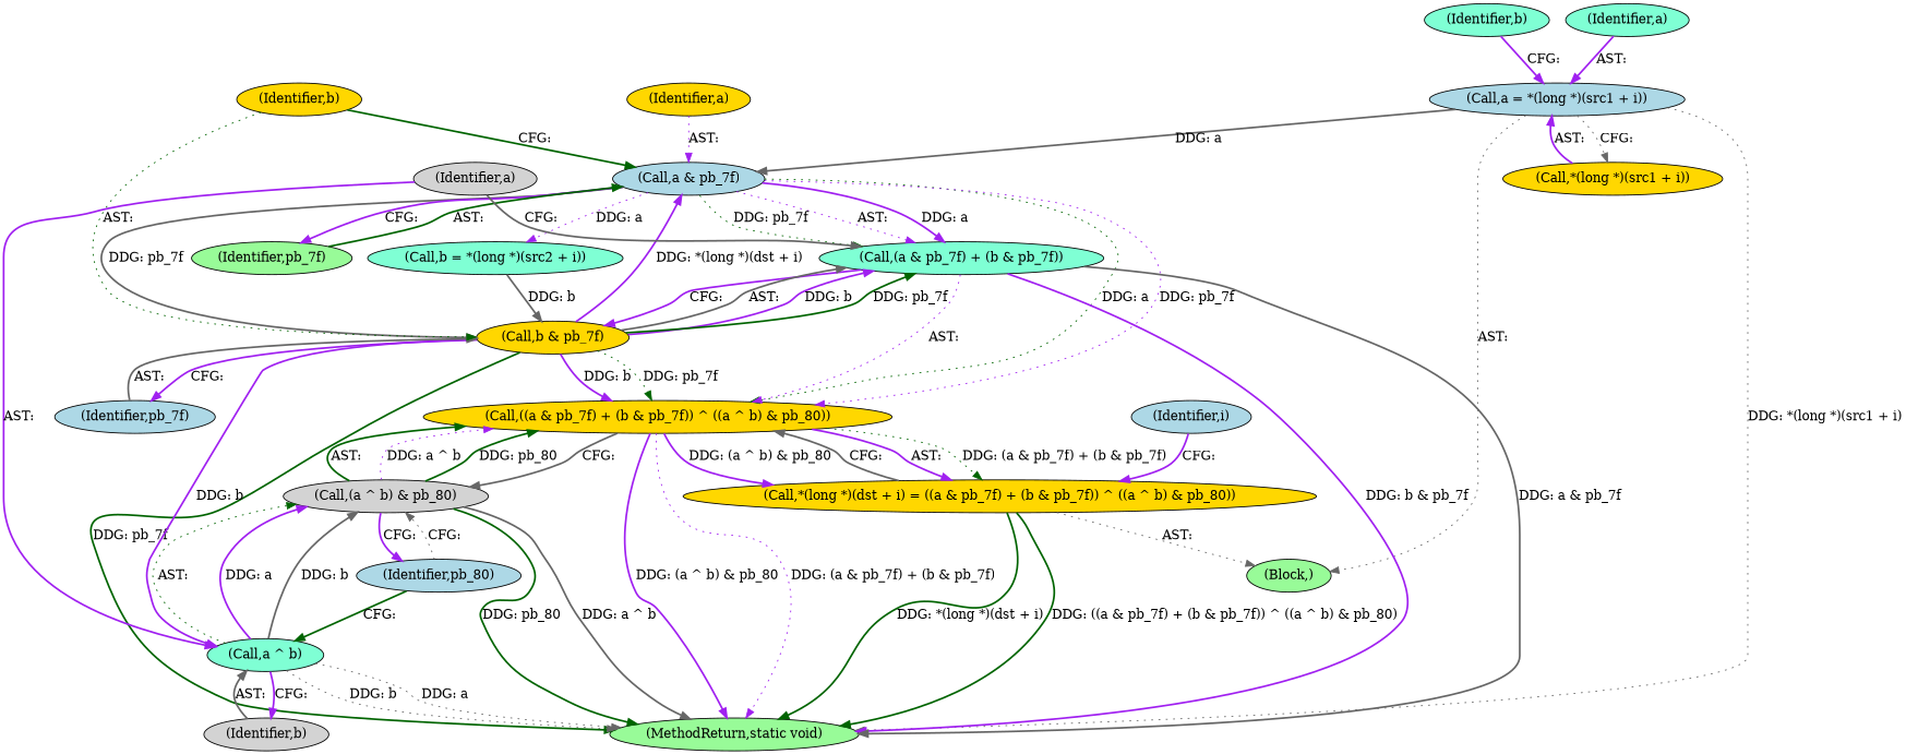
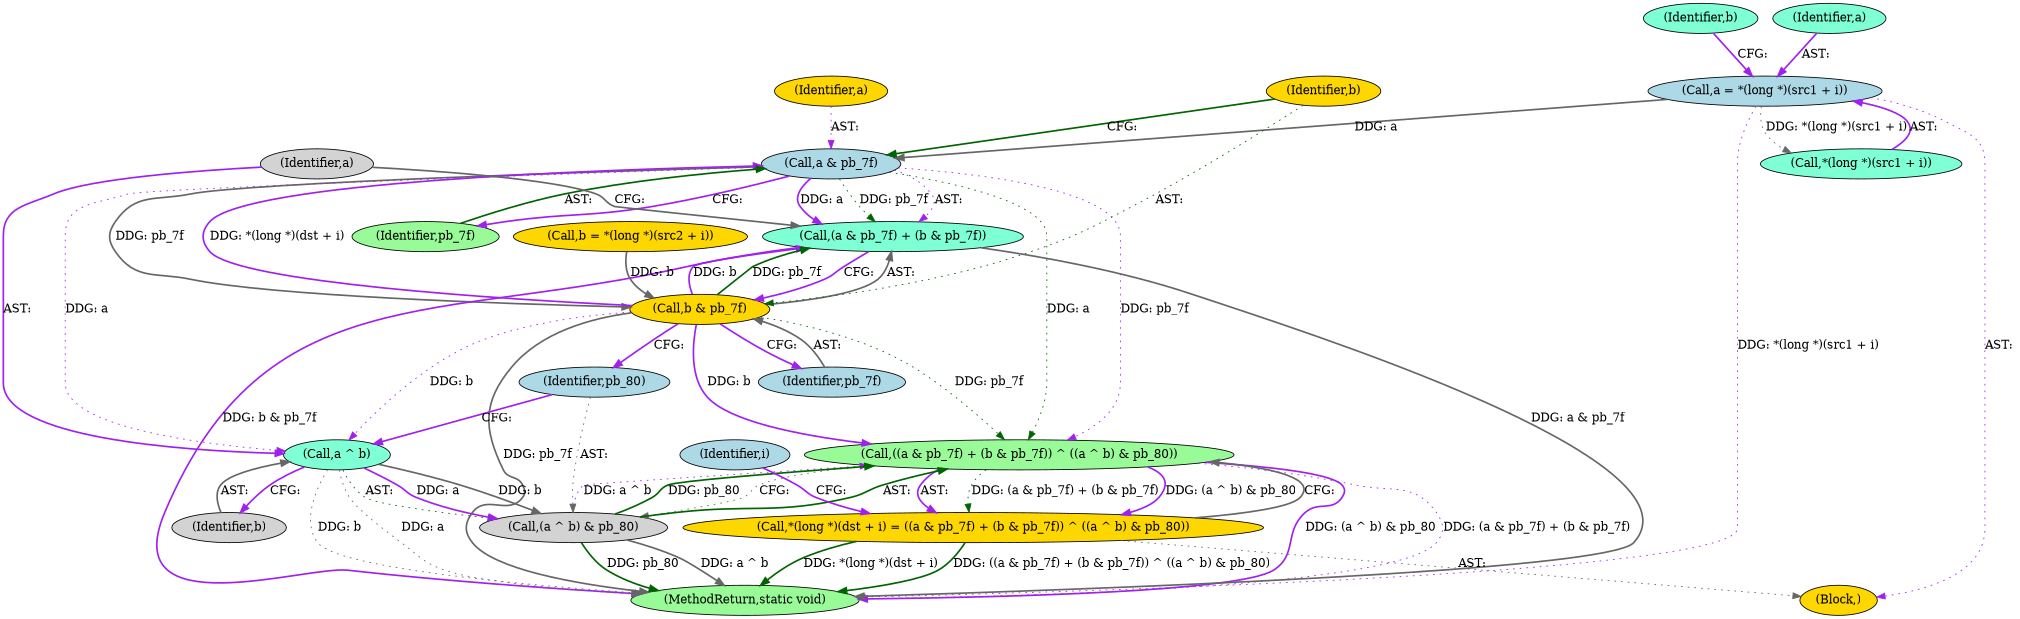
  digraph {
    node [fillcolor=aquamarine style=filled]
    edge [color=purple style=bold]
    n1 [fillcolor=lightblue label="(Call,a = *(long *)(src1 + i))"]
    n2 [fillcolor=lightblue label="(Call,a & pb_7f)"]
    n3 [fillcolor=palegreen label="(MethodReturn,static void)"]
-   n4 [fillcolor=gold label="(Call,*(long *)(src1 + i))"]
-   n5 [fillcolor=palegreen label="(Block,)"]
-   n6 [fillcolor=gold label="(Call,((a & pb_7f) + (b & pb_7f)) ^ ((a ^ b) & pb_80))"]
+   n4 [label="(Call,*(long *)(src1 + i))"]
+   n5 [fillcolor=gold label="(Block,)"]
+   n6 [fillcolor=palegreen label="(Call,((a & pb_7f) + (b & pb_7f)) ^ ((a ^ b) & pb_80))"]
    n7 [label="(Call,(a & pb_7f) + (b & pb_7f))"]
    n8 [fillcolor=gold label="(Call,b & pb_7f)"]
    n9 [label="(Call,a ^ b)"]
    n10 [fillcolor=palegreen label="(Identifier,pb_7f)"]
    n11 [fillcolor=gold label="(Call,*(long *)(dst + i) = ((a & pb_7f) + (b & pb_7f)) ^ ((a ^ b) & pb_80))"]
    n12 [fillcolor=lightgrey label="(Call,(a ^ b) & pb_80)"]
    n13 [fillcolor=lightblue label="(Identifier,pb_7f)"]
    n14 [fillcolor=lightgrey label="(Identifier,b)"]
    n15 [fillcolor=lightblue label="(Identifier,pb_80)"]
    n16 [fillcolor=gold label="(Identifier,a)"]
    n17 [fillcolor=lightblue label="(Identifier,i)"]
    n18 [label="(Identifier,b)"]
    n19 [fillcolor=gold label="(Identifier,b)"]
    n20 [fillcolor=lightgrey label="(Identifier,a)"]
-   n21 [label="(Call,b = *(long *)(src2 + i))"]
+   n21 [fillcolor=gold label="(Call,b = *(long *)(src2 + i))"]
    n22 [label="(Identifier,a)"]
    n1 -> n2 [color=gray40 label="DDG: a"]
-   n1 -> n3 [color=gray40 label="DDG: *(long *)(src1 + i)" style=dotted]
-   n1 -> n4 [color=gray40 label="CFG: " style=dotted]
-   n1 -> n5 [color=gray40 label="AST: " style=dotted]
+   n1 -> n3 [label="DDG: *(long *)(src1 + i)" style=dotted]
+   n1 -> n4 [color=gray40 label="DDG: *(long *)(src1 + i)" style=dotted]
+   n1 -> n5 [label="AST: " style=dotted]
    n2 -> n6 [color=darkgreen label="DDG: a" style=dotted]
    n2 -> n6 [label="DDG: pb_7f" style=dotted]
    n2 -> n7 [label="AST: " style=dotted]
    n2 -> n7 [label="DDG: a"]
    n2 -> n7 [color=darkgreen label="DDG: pb_7f" style=dotted]
    n2 -> n8 [color=gray40 label="DDG: pb_7f"]
-   n2 -> n21 [label="DDG: a" style=dotted]
+   n2 -> n9 [label="DDG: a" style=dotted]
    n2 -> n10 [label="CFG: "]
    n4 -> n1 [label="AST: "]
    n6 -> n3 [label="DDG: (a ^ b) & pb_80"]
    n6 -> n3 [label="DDG: (a & pb_7f) + (b & pb_7f)" style=dotted]
    n6 -> n11 [label="AST: "]
    n6 -> n11 [color=darkgreen label="DDG: (a & pb_7f) + (b & pb_7f)" style=dotted]
    n6 -> n11 [label="DDG: (a ^ b) & pb_80"]
-   n6 -> n12 [color=gray40 label="CFG: "]
+   n6 -> n12 [color=gray40 label="CFG: " style=dotted]
    n7 -> n3 [label="DDG: b & pb_7f"]
    n7 -> n3 [color=gray40 label="DDG: a & pb_7f"]
-   n7 -> n6 [label="AST: " style=dotted]
    n7 -> n8 [label="CFG: "]
    n8 -> n2 [label="DDG: *(long *)(dst + i)"]
-   n8 -> n3 [color=darkgreen label="DDG: pb_7f"]
+   n8 -> n3 [color=gray40 label="DDG: pb_7f"]
    n8 -> n6 [label="DDG: b"]
    n8 -> n6 [color=darkgreen label="DDG: pb_7f" style=dotted]
    n8 -> n7 [color=gray40 label="AST: "]
    n8 -> n7 [label="DDG: b"]
    n8 -> n7 [color=darkgreen label="DDG: pb_7f"]
-   n8 -> n9 [label="DDG: b"]
+   n8 -> n9 [label="DDG: b" style=dotted]
    n8 -> n13 [label="CFG: "]
    n9 -> n3 [color=gray40 label="DDG: a" style=dotted]
    n9 -> n3 [color=gray40 label="DDG: b" style=dotted]
    n9 -> n12 [color=darkgreen label="AST: " style=dotted]
    n9 -> n12 [label="DDG: a"]
    n9 -> n12 [color=gray40 label="DDG: b"]
    n9 -> n14 [label="CFG: "]
    n10 -> n2 [color=darkgreen label="AST: "]
    n11 -> n3 [color=darkgreen label="DDG: *(long *)(dst + i)"]
    n11 -> n3 [color=darkgreen label="DDG: ((a & pb_7f) + (b & pb_7f)) ^ ((a ^ b) & pb_80)"]
    n11 -> n5 [color=gray40 label="AST: " style=dotted]
    n11 -> n6 [color=gray40 label="CFG: "]
    n12 -> n3 [color=darkgreen label="DDG: pb_80"]
    n12 -> n3 [color=gray40 label="DDG: a ^ b"]
    n12 -> n6 [color=darkgreen label="AST: "]
    n12 -> n6 [label="DDG: a ^ b" style=dotted]
    n12 -> n6 [color=darkgreen label="DDG: pb_80"]
-   n12 -> n15 [label="CFG: "]
+   n8 -> n15 [label="CFG: "]
    n13 -> n8 [color=gray40 label="AST: "]
    n14 -> n9 [color=gray40 label="AST: "]
-   n15 -> n9 [color=darkgreen label="CFG: "]
-   n15 -> n12 [color=gray40 label="CFG: " style=dotted]
+   n15 -> n9 [label="CFG: "]
+   n15 -> n12 [color=gray40 label="AST: " style=dotted]
    n16 -> n2 [label="AST: " style=dotted]
    n17 -> n11 [label="CFG: "]
    n18 -> n1 [label="CFG: "]
    n19 -> n2 [color=darkgreen label="CFG: "]
    n19 -> n8 [color=darkgreen label="AST: " style=dotted]
    n20 -> n7 [color=gray40 label="CFG: "]
    n20 -> n9 [label="AST: "]
    n21 -> n8 [color=gray40 label="DDG: b"]
    n22 -> n1 [label="AST: "]
  }
